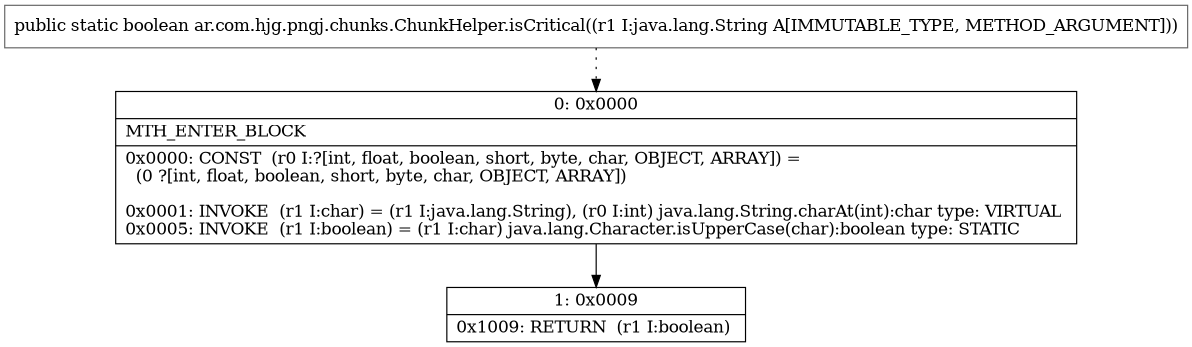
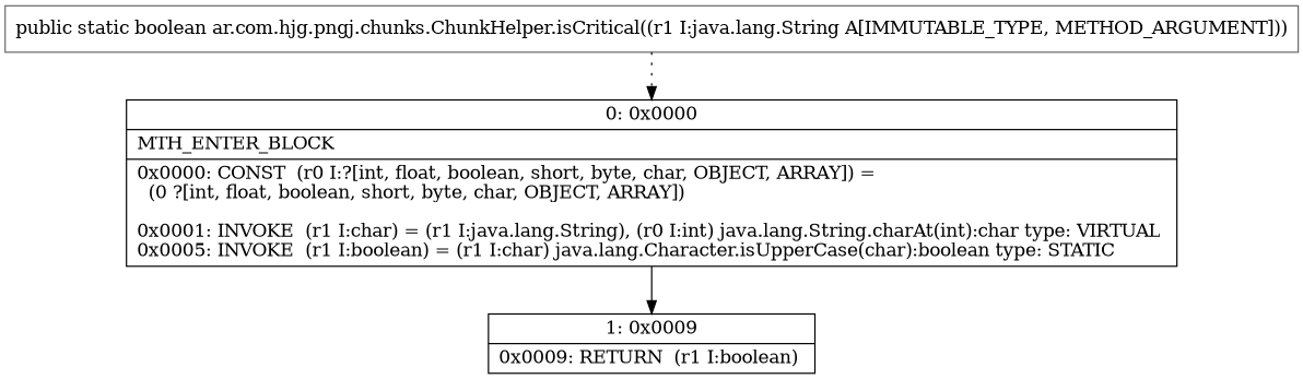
  digraph {
    node [shape=record color=black]
    n1 [label="{0\:\ 0x0000|MTH_ENTER_BLOCK\l|0x0000: CONST  (r0 I:?[int, float, boolean, short, byte, char, OBJECT, ARRAY]) = \l  (0 ?[int, float, boolean, short, byte, char, OBJECT, ARRAY])\l \l0x0001: INVOKE  (r1 I:char) = (r1 I:java.lang.String), (r0 I:int) java.lang.String.charAt(int):char type: VIRTUAL \l0x0005: INVOKE  (r1 I:boolean) = (r1 I:char) java.lang.Character.isUpperCase(char):boolean type: STATIC \l}"]
-   n2 [label="{1\:\ 0x0009|0x1009: RETURN  (r1 I:boolean) \l}"]
+   n2 [label="{1\:\ 0x0009|0x0009: RETURN  (r1 I:boolean) \l}"]
    n3 [label="{public static boolean ar.com.hjg.pngj.chunks.ChunkHelper.isCritical((r1 I:java.lang.String A[IMMUTABLE_TYPE, METHOD_ARGUMENT])) }" color=gray40]
    n1 -> n2 [style=solid]
    n3 -> n1 [style=dotted]
  }
